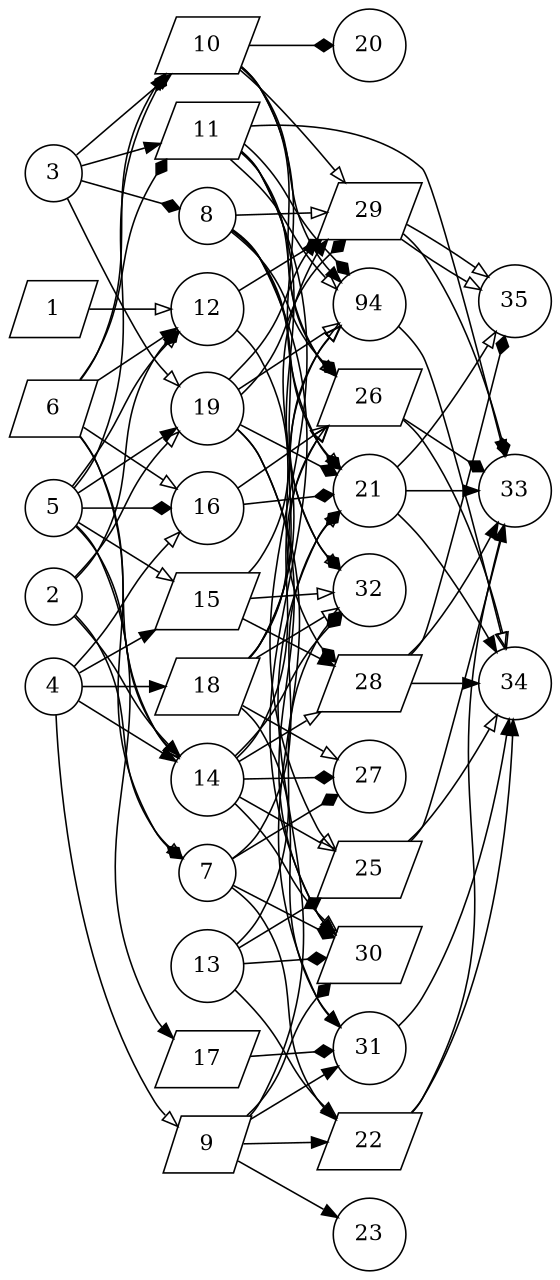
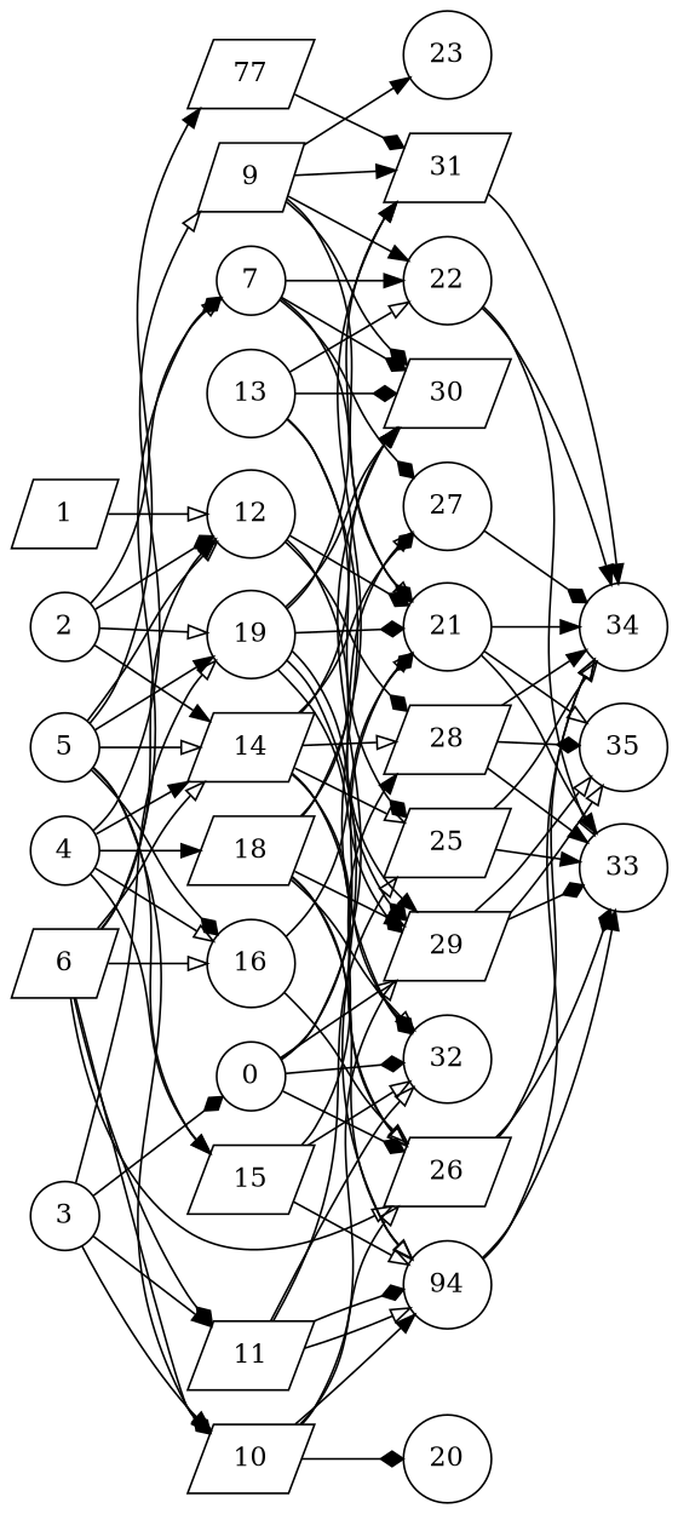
  digraph {
    rankdir=LR
    node [alpha=0.08 shape=circle]
    edge [arrowhead=onormal]
    1 [alpha=0.02 expect_size=51042304 shape=parallelogram]
    12 [alpha=0.03 expect_size=31975424]
    21 [alpha=0.09 expect_size=8643584]
    29 [alpha=0.18 expect_size=20343808 shape=parallelogram]
    28 [alpha=0.09 expect_size=41554944 shape=parallelogram]
    33 [expect_size=51385344]
    34 [alpha=0.10 expect_size=49922048]
    35 [alpha=0.07 expect_size=20958208]
    2 [alpha=0.02 expect_size=33884160]
    7 [alpha=0.12 expect_size=26574848]
-   14 [alpha=0.12 expect_size=8765440]
+   14 [alpha=0.12 expect_size=8765440 shape=parallelogram]
    19 [alpha=0.15 expect_size=50564096]
-   22 [alpha=0.17 expect_size=20132864 shape=parallelogram]
+   22 [alpha=0.17 expect_size=20132864]
    27 [alpha=0.16 expect_size=10201088]
    30 [alpha=0.04 expect_size=8956928 shape=parallelogram]
    26 [alpha=0.02 expect_size=47680512 shape=parallelogram]
    32 [expect_size=10850304]
    25 [alpha=0.16 expect_size=27386880 shape=parallelogram]
-   31 [alpha=0.00 expect_size=37711872]
+   31 [alpha=0.00 expect_size=37711872 shape=parallelogram]
    n20 [expect_size=46537728 label=94]
    3 [expect_size=37403648]
-   8 [alpha=0.18 expect_size=50622464]
+   8 [alpha=0.18 expect_size=50622464 label=0]
    10 [alpha=0.18 expect_size=44518400 shape=parallelogram]
    11 [alpha=0.05 expect_size=28304384 shape=parallelogram]
    20 [alpha=0.12 expect_size=14143488]
    4 [alpha=0.13 expect_size=19741696]
    9 [alpha=0.05 expect_size=43355136 shape=parallelogram]
    15 [alpha=0.09 expect_size=39343104 shape=parallelogram]
    16 [alpha=0.04 expect_size=38982656]
    18 [alpha=0.11 expect_size=8739840 shape=parallelogram]
    23 [alpha=0.19 expect_size=28167168]
    13 [expect_size=36979712]
    5 [alpha=0.20 expect_size=6234112]
-   17 [alpha=0.13 expect_size=28274688 shape=parallelogram]
+   17 [alpha=0.13 expect_size=28274688 shape=parallelogram label=77]
    6 [alpha=0.15 expect_size=43625472 shape=parallelogram]
    1 -> 12
-   10 -> 21 [arrowhead=diamond]
+   12 -> 21 [arrowhead=diamond]
    12 -> 29 [arrowhead=diamond]
    12 -> 28 [arrowhead=diamond]
    21 -> 33 [arrowhead=normal]
    21 -> 34 [arrowhead=normal]
    21 -> 35
    29 -> 33 [arrowhead=diamond]
    29 -> 35
    29 -> 35
    28 -> 33 [arrowhead=normal]
    28 -> 34 [arrowhead=normal]
    28 -> 35 [arrowhead=diamond]
    2 -> 12 [arrowhead=diamond]
    2 -> 7
    2 -> 14 [arrowhead=normal]
    2 -> 19
    7 -> 21
    7 -> 22 [arrowhead=normal]
    7 -> 27 [arrowhead=diamond]
    7 -> 30 [arrowhead=diamond]
    14 -> 28
    14 -> 27 [arrowhead=diamond]
    14 -> 30
    14 -> 26
    14 -> 32 [arrowhead=diamond]
    14 -> 25
    19 -> 21 [arrowhead=diamond]
    19 -> 29 [arrowhead=diamond]
    19 -> 29 [arrowhead=normal]
    19 -> 30
    19 -> 31 [arrowhead=normal]
    19 -> n20
    22 -> 33
    22 -> 34 [arrowhead=normal]
+   27 -> 34 [arrowhead=diamond]
    26 -> 33 [arrowhead=diamond]
    26 -> 34
    25 -> 33 [arrowhead=normal]
    25 -> 34
    31 -> 34 [arrowhead=normal]
-   11 -> 33 [arrowhead=normal]
+   n20 -> 33 [arrowhead=normal]
    n20 -> 34
    3 -> 19
    3 -> 8 [arrowhead=diamond]
    3 -> 10 [arrowhead=normal]
    3 -> 11 [arrowhead=normal]
    8 -> 21
    8 -> 29
    8 -> 30 [arrowhead=normal]
    8 -> 26 [arrowhead=diamond]
    8 -> 32 [arrowhead=diamond]
    10 -> 29
    10 -> 26
    10 -> n20 [arrowhead=normal]
    10 -> 20 [arrowhead=diamond]
-   11 -> 26
+   6 -> 26
    11 -> 32
    11 -> 25
    11 -> n20
    11 -> n20 [arrowhead=diamond]
    4 -> 14 [arrowhead=normal]
    4 -> 9
    4 -> 15 [arrowhead=normal]
    4 -> 16
    4 -> 18 [arrowhead=normal]
    9 -> 21 [arrowhead=diamond]
    9 -> 22 [arrowhead=normal]
    9 -> 30 [arrowhead=diamond]
    9 -> 31 [arrowhead=normal]
    9 -> 23 [arrowhead=normal]
    15 -> 28 [arrowhead=normal]
    15 -> 32
    15 -> n20
    16 -> 21 [arrowhead=diamond]
    16 -> 26
    18 -> 29 [arrowhead=normal]
    18 -> 27
    18 -> 26
    18 -> 32
    18 -> 31 [arrowhead=normal]
    18 -> n20
    13 -> 22
    13 -> 30 [arrowhead=diamond]
    13 -> 32 [arrowhead=diamond]
    13 -> 25 [arrowhead=diamond]
    5 -> 12
    5 -> 14
    5 -> 19 [arrowhead=normal]
    5 -> 10 [arrowhead=diamond]
    5 -> 15
    5 -> 16 [arrowhead=diamond]
    5 -> 17 [arrowhead=normal]
    17 -> 31 [arrowhead=diamond]
    6 -> 12 [arrowhead=normal]
    6 -> 7 [arrowhead=diamond]
    6 -> 14
    6 -> 10 [arrowhead=normal]
    6 -> 11 [arrowhead=diamond]
    6 -> 16
  }
